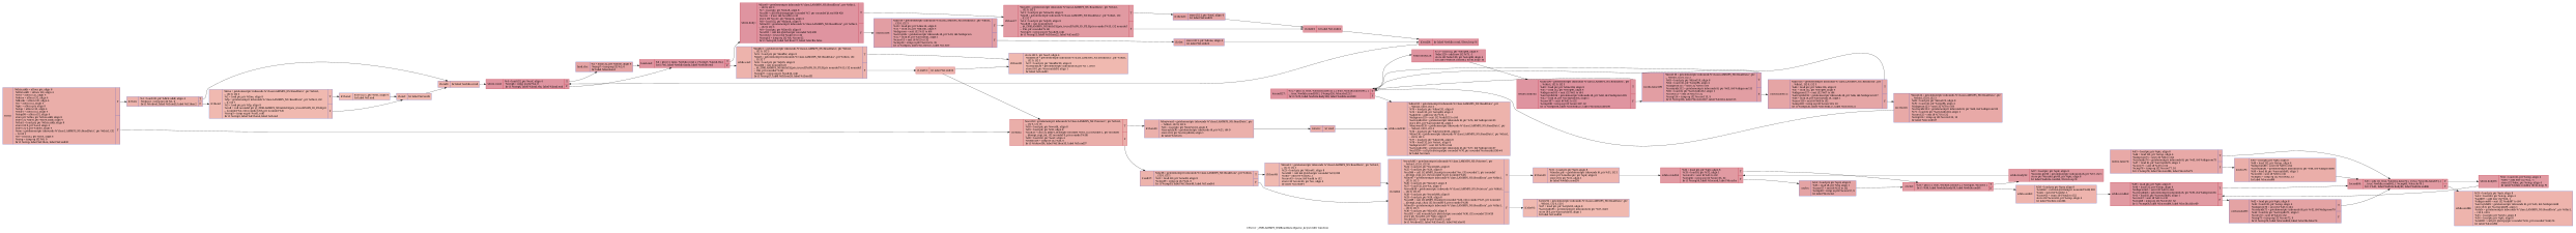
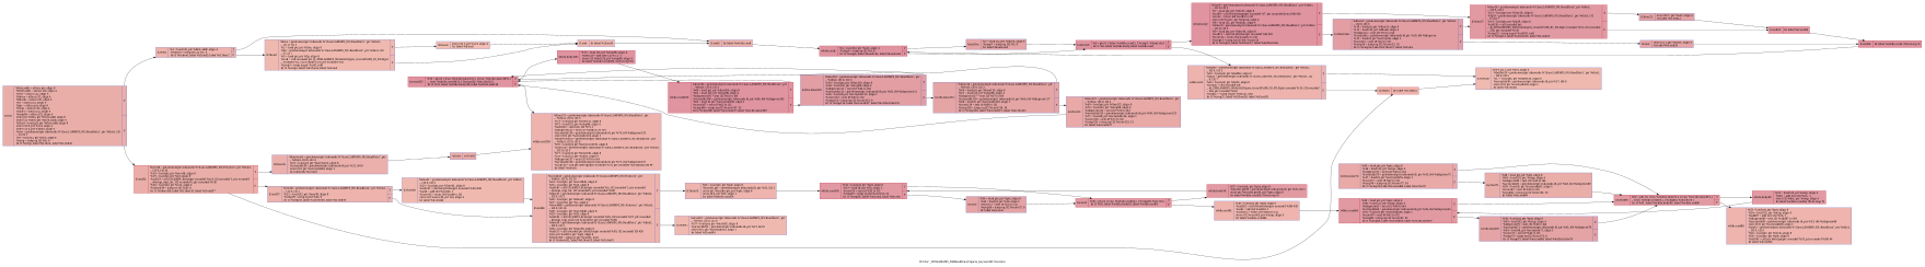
  digraph {
    fontname="Noto Serif"
    label="CFG for '_ZN9LAMMPS_NS8ReadData13parse_keywordEi' function"
    rankdir=LR
    node [color="#3d50c3ff" fillcolor="#bb1b2c70" fontname="Noto Serif" shape=record style=filled]
    edge [fontname="Noto Serif" tailport=s0]
    n1 [fillcolor="#d0473d70" label="{entry:\l|  %this.addr = alloca ptr, align 8\l  %first.addr = alloca i32, align 4\l  %eof = alloca i32, align 4\l  %done = alloca i32, align 4\l  %blank = alloca i32, align 4\l  %n = alloca i32, align 4\l  %ptr = alloca ptr, align 8\l  %stop = alloca i32, align 4\l  %start = alloca i32, align 4\l  %stop98 = alloca i32, align 4\l  store ptr %this, ptr %this.addr, align 8\l  store i32 %first, ptr %first.addr, align 4\l  %this1 = load ptr, ptr %this.addr, align 8\l  store i32 0, ptr %eof, align 4\l  store i32 0, ptr %done, align 4\l  %me = getelementptr inbounds %\"class.LAMMPS_NS::ReadData\", ptr %this1, i32\l... 0, i32 1\l  %0 = load i32, ptr %me, align 8\l  %cmp = icmp eq i32 %0, 0\l  br i1 %cmp, label %if.then, label %if.end32\l|{<s0>T|<s1>F}}"]
    n2 [fillcolor="#d6524470" label="{if.then:\l|  %1 = load i32, ptr %first.addr, align 4\l  %tobool = icmp ne i32 %1, 0\l  br i1 %tobool, label %if.end5, label %if.then2\l|{<s0>T|<s1>F}}"]
    n3 [color="#b70d28ff" fillcolor="#d0473d70" label="{if.end32:\l|  %world = getelementptr inbounds %\"class.LAMMPS_NS::Pointers\", ptr %this1,\l... i32 0, i32 16\l  %18 = load ptr, ptr %world, align 8\l  %19 = load ptr, ptr %18, align 8\l  %call33 = call i32 @MPI_Bcast(ptr noundef %eof, i32 noundef 1, ptr noundef\l... @ompi_mpi_int, i32 noundef 0, ptr noundef %19)\l  %20 = load i32, ptr %eof, align 4\l  %tobool34 = icmp ne i32 %20, 0\l  br i1 %tobool34, label %if.then35, label %if.end37\l|{<s0>T|<s1>F}}"]
    n4 [fillcolor="#d6524470" label="{if.end5:\l|  br label %while.cond\l}"]
    n5 [fillcolor="#de614d70" label="{if.then2:\l|  %line = getelementptr inbounds %\"class.LAMMPS_NS::ReadData\", ptr %this1,\l... i32 0, i32 3\l  %2 = load ptr, ptr %line, align 8\l  %fp = getelementptr inbounds %\"class.LAMMPS_NS::ReadData\", ptr %this1, i32\l... 0, i32 7\l  %3 = load ptr, ptr %fp, align 8\l  %call = call noundef ptr @_ZN9LAMMPS_NS5utils11fgets_truncEPciP8_IO_FILE(ptr\l... noundef %2, i32 noundef 256, ptr noundef %3)\l  %cmp3 = icmp eq ptr %call, null\l  br i1 %cmp3, label %if.then4, label %if.end\l|{<s0>T|<s1>F}}"]
-   n6 [fillcolor="#d24b4070" label="{if.then35:\l|  %keyword = getelementptr inbounds %\"class.LAMMPS_NS::ReadData\", ptr\l... %this1, i32 0, i32 4\l  %21 = load ptr, ptr %keyword, align 8\l  %arrayidx36 = getelementptr inbounds i8, ptr %21, i64 0\l  store i8 0, ptr %arrayidx36, align 1\l  br label %return\l}"]
+   n6 [fillcolor="#d24b4070" label="{if.then35:\l|  %keyword = getelementptr inbounds %\"class.LAMMPS_NS::ReadData\", ptr\l... %this1, i32 0, i32 4\l  %21 = load ptr, ptr %keyword, align 8\l  %arrayidx36 = getelementptr inbounds i8, ptr %21, i64 0\l  store i8 0, ptr %arrayidx36, align 1\l  br inbounds %return\l}"]
    n7 [fillcolor="#d6524470" label="{if.end37:\l|  %me38 = getelementptr inbounds %\"class.LAMMPS_NS::ReadData\", ptr %this1,\l... i32 0, i32 1\l  %22 = load i32, ptr %me38, align 8\l  %cmp39 = icmp eq i32 %22, 0\l  br i1 %cmp39, label %if.then40, label %if.end44\l|{<s0>T|<s1>F}}"]
    n8 [color="#b70d28ff" fillcolor="#b70d2870" label="{while.cond:\l|  %4 = load i32, ptr %eof, align 4\l  %cmp6 = icmp eq i32 %4, 0\l  br i1 %cmp6, label %land.rhs, label %land.end\l|{<s0>T|<s1>F}}"]
    n9 [fillcolor="#e36c5570" label="{if.then4:\l|  store i32 1, ptr %eof, align 4\l  br label %if.end\l}"]
    n10 [fillcolor="#de614d70" label="{if.end:\l|  br label %if.end5\l}"]
    n11 [fillcolor="#d0473d70" label="{return:\l|  ret void\l}"]
    n12 [fillcolor="#de614d70" label="{if.then40:\l|  %line41 = getelementptr inbounds %\"class.LAMMPS_NS::ReadData\", ptr %this1,\l... i32 0, i32 3\l  %23 = load ptr, ptr %line41, align 8\l  %call42 = call i64 @strlen(ptr noundef %23) #20\l  %add = add i64 %call42, 1\l  %conv43 = trunc i64 %add to i32\l  store i32 %conv43, ptr %n, align 4\l  br label %if.end44\l}"]
    n13 [fillcolor="#d6524470" label="{if.end44:\l|  %world45 = getelementptr inbounds %\"class.LAMMPS_NS::Pointers\", ptr\l... %this1, i32 0, i32 16\l  %24 = load ptr, ptr %world45, align 8\l  %25 = load ptr, ptr %24, align 8\l  %call46 = call i32 @MPI_Bcast(ptr noundef %n, i32 noundef 1, ptr noundef\l... @ompi_mpi_int, i32 noundef 0, ptr noundef %25)\l  %line47 = getelementptr inbounds %\"class.LAMMPS_NS::ReadData\", ptr %this1,\l... i32 0, i32 3\l  %26 = load ptr, ptr %line47, align 8\l  %27 = load i32, ptr %n, align 4\l  %world48 = getelementptr inbounds %\"class.LAMMPS_NS::Pointers\", ptr %this1,\l... i32 0, i32 16\l  %28 = load ptr, ptr %world48, align 8\l  %29 = load ptr, ptr %28, align 8\l  %call49 = call i32 @MPI_Bcast(ptr noundef %26, i32 noundef %27, ptr noundef\l... @ompi_mpi_char, i32 noundef 0, ptr noundef %29)\l  %line50 = getelementptr inbounds %\"class.LAMMPS_NS::ReadData\", ptr %this1,\l... i32 0, i32 3\l  %30 = load ptr, ptr %line50, align 8\l  %call51 = call noundef ptr @strchr(ptr noundef %30, i32 noundef 35) #20\l  store ptr %call51, ptr %ptr, align 8\l  %tobool52 = icmp ne ptr %call51, null\l  br i1 %tobool52, label %if.then53, label %if.else91\l|{<s0>T|<s1>F}}"]
    n14 [fillcolor="#c32e3170" label="{land.rhs:\l|  %5 = load i32, ptr %done, align 4\l  %cmp7 = icmp eq i32 %5, 0\l  br label %land.end\l}"]
    n15 [color="#b70d28ff" fillcolor="#b70d2870" label="{land.end:\l|  %6 = phi i1 [ false, %while.cond ], [ %cmp7, %land.rhs ]\l  br i1 %6, label %while.body, label %while.end\l|{<s0>T|<s1>F}}"]
    n16 [color="#b70d28ff" fillcolor="#b70d2870" label="{while.body:\l|  %line8 = getelementptr inbounds %\"class.LAMMPS_NS::ReadData\", ptr %this1,\l... i32 0, i32 3\l  %7 = load ptr, ptr %line8, align 8\l  %call9 = call i64 @strspn(ptr noundef %7, ptr noundef @.str.190) #20\l  %conv = trunc i64 %call9 to i32\l  store i32 %conv, ptr %blank, align 4\l  %8 = load i32, ptr %blank, align 4\l  %line10 = getelementptr inbounds %\"class.LAMMPS_NS::ReadData\", ptr %this1,\l... i32 0, i32 3\l  %9 = load ptr, ptr %line10, align 8\l  %call11 = call i64 @strlen(ptr noundef %9) #20\l  %conv12 = trunc i64 %call11 to i32\l  %cmp13 = icmp eq i32 %8, %conv12\l  br i1 %cmp13, label %if.then17, label %lor.lhs.false\l|{<s0>T|<s1>F}}"]
    n17 [fillcolor="#d6524470" label="{while.end:\l|  %buffer = getelementptr inbounds %\"class.LAMMPS_NS::ReadData\", ptr %this1,\l... i32 0, i32 5\l  %15 = load ptr, ptr %buffer, align 8\l  %fp25 = getelementptr inbounds %\"class.LAMMPS_NS::ReadData\", ptr %this1, i32\l... 0, i32 7\l  %16 = load ptr, ptr %fp25, align 8\l  %call26 = call noundef ptr\l... @_ZN9LAMMPS_NS5utils11fgets_truncEPciP8_IO_FILE(ptr noundef %15, i32 noundef\l... 256, ptr noundef %16)\l  %cmp27 = icmp eq ptr %call26, null\l  br i1 %cmp27, label %if.then28, label %if.end31\l|{<s0>T|<s1>F}}"]
    n18 [color="#b70d28ff" label="{if.then17:\l|  %line18 = getelementptr inbounds %\"class.LAMMPS_NS::ReadData\", ptr %this1,\l... i32 0, i32 3\l  %13 = load ptr, ptr %line18, align 8\l  %fp19 = getelementptr inbounds %\"class.LAMMPS_NS::ReadData\", ptr %this1, i32\l... 0, i32 7\l  %14 = load ptr, ptr %fp19, align 8\l  %call20 = call noundef ptr\l... @_ZN9LAMMPS_NS5utils11fgets_truncEPciP8_IO_FILE(ptr noundef %13, i32 noundef\l... 256, ptr noundef %14)\l  %cmp21 = icmp eq ptr %call20, null\l  br i1 %cmp21, label %if.then22, label %if.end23\l|{<s0>T|<s1>F}}"]
    n19 [fillcolor="#be242e70" label="{lor.lhs.false:\l|  %line14 = getelementptr inbounds %\"class.LAMMPS_NS::ReadData\", ptr %this1,\l... i32 0, i32 3\l  %10 = load ptr, ptr %line14, align 8\l  %11 = load i32, ptr %blank, align 4\l  %idxprom = sext i32 %11 to i64\l  %arrayidx = getelementptr inbounds i8, ptr %10, i64 %idxprom\l  %12 = load i8, ptr %arrayidx, align 1\l  %conv15 = sext i8 %12 to i32\l  %cmp16 = icmp eq i32 %conv15, 35\l  br i1 %cmp16, label %if.then17, label %if.else\l|{<s0>T|<s1>F}}"]
    n20 [fillcolor="#de614d70" label="{if.then28:\l|  store i32 1, ptr %eof, align 4\l  %buffer29 = getelementptr inbounds %\"class.LAMMPS_NS::ReadData\", ptr %this1,\l... i32 0, i32 5\l  %17 = load ptr, ptr %buffer29, align 8\l  %arrayidx30 = getelementptr inbounds i8, ptr %17, i64 0\l  store i8 0, ptr %arrayidx30, align 1\l  br label %if.end31\l}"]
    n21 [color="#b70d28ff" fillcolor="#d6524470" label="{if.end31:\l|  br label %if.end32\l}"]
    n22 [fillcolor="#c32e3170" label="{if.then22:\l|  store i32 1, ptr %eof, align 4\l  br label %if.end23\l}"]
    n23 [color="#b70d28ff" label="{if.end23:\l|  br label %if.end24\l}"]
    n24 [fillcolor="#c5333470" label="{if.else:\l|  store i32 1, ptr %done, align 4\l  br label %if.end24\l}"]
    n25 [color="#b70d28ff" fillcolor="#b70d2870" label="{if.end24:\l|  br label %while.cond, !llvm.loop !6\l}"]
    n26 [fillcolor="#d6524470" label="{while.end130:\l|  %line131 = getelementptr inbounds %\"class.LAMMPS_NS::ReadData\", ptr\l... %this1, i32 0, i32 3\l  %74 = load ptr, ptr %line131, align 8\l  %75 = load i32, ptr %stop98, align 4\l  %add132 = add nsw i32 %75, 1\l  %idxprom133 = sext i32 %add132 to i64\l  %arrayidx134 = getelementptr inbounds i8, ptr %74, i64 %idxprom133\l  store i8 0, ptr %arrayidx134, align 1\l  %keyword135 = getelementptr inbounds %\"class.LAMMPS_NS::ReadData\", ptr\l... %this1, i32 0, i32 4\l  %76 = load ptr, ptr %keyword135, align 8\l  %line136 = getelementptr inbounds %\"class.LAMMPS_NS::ReadData\", ptr %this1,\l... i32 0, i32 3\l  %77 = load ptr, ptr %line136, align 8\l  %78 = load i32, ptr %start, align 4\l  %idxprom137 = sext i32 %78 to i64\l  %arrayidx138 = getelementptr inbounds i8, ptr %77, i64 %idxprom137\l  %call139 = call ptr @strcpy(ptr noundef %76, ptr noundef %arrayidx138) #4\l  br label %return\l}"]
    n27 [fillcolor="#d8564670" label="{if.then53:\l|  %31 = load ptr, ptr %ptr, align 8\l  %incdec.ptr = getelementptr inbounds i8, ptr %31, i32 1\l  store ptr %incdec.ptr, ptr %ptr, align 8\l  store i8 0, ptr %31, align 1\l  br label %while.cond54\l}"]
    n28 [fillcolor="#de614d70" label="{if.else91:\l|  %style92 = getelementptr inbounds %\"class.LAMMPS_NS::ReadData\", ptr\l... %this1, i32 0, i32 6\l  %57 = load ptr, ptr %style92, align 8\l  %arrayidx93 = getelementptr inbounds i8, ptr %57, i64 0\l  store i8 0, ptr %arrayidx93, align 1\l  br label %if.end94\l}"]
    n29 [color="#b70d28ff" label="{while.cond54:\l|  %32 = load ptr, ptr %ptr, align 8\l  %33 = load i8, ptr %32, align 1\l  %conv55 = sext i8 %33 to i32\l  %cmp56 = icmp eq i32 %conv55, 32\l  br i1 %cmp56, label %lor.end, label %lor.rhs\l|{<s0>T|<s1>F}}"]
    n30 [color="#b70d28ff" label="{lor.end:\l|  %36 = phi i1 [ true, %while.cond54 ], [ %cmp58, %lor.rhs ]\l  br i1 %36, label %while.body59, label %while.end61\l|{<s0>T|<s1>F}}"]
    n31 [fillcolor="#c32e3170" label="{lor.rhs:\l|  %34 = load ptr, ptr %ptr, align 8\l  %35 = load i8, ptr %34, align 1\l  %conv57 = sext i8 %35 to i32\l  %cmp58 = icmp eq i32 %conv57, 9\l  br label %lor.end\l}"]
    n32 [color="#b70d28ff" label="{while.body59:\l|  %37 = load ptr, ptr %ptr, align 8\l  %incdec.ptr60 = getelementptr inbounds i8, ptr %37, i32 1\l  store ptr %incdec.ptr60, ptr %ptr, align 8\l  br label %while.cond54, !llvm.loop !8\l}"]
    n33 [fillcolor="#d8564670" label="{while.end61:\l|  %38 = load ptr, ptr %ptr, align 8\l  %call62 = call i64 @strlen(ptr noundef %38) #20\l  %sub = sub i64 %call62, 1\l  %conv63 = trunc i64 %sub to i32\l  store i32 %conv63, ptr %stop, align 4\l  br label %while.cond64\l}"]
    n34 [color="#b70d28ff" label="{while.cond64:\l|  %39 = load ptr, ptr %ptr, align 8\l  %40 = load i32, ptr %stop, align 4\l  %idxprom65 = sext i32 %40 to i64\l  %arrayidx66 = getelementptr inbounds i8, ptr %39, i64 %idxprom65\l  %41 = load i8, ptr %arrayidx66, align 1\l  %conv67 = sext i8 %41 to i32\l  %cmp68 = icmp eq i32 %conv67, 32\l  br i1 %cmp68, label %lor.end84, label %lor.lhs.false69\l|{<s0>T|<s1>F}}"]
    n35 [color="#b70d28ff" label="{lor.end84:\l|  %51 = phi i1 [ true, %lor.lhs.false74 ], [ true, %lor.lhs.false69 ], [\l... true, %while.cond64 ], [ %cmp83, %lor.rhs79 ]\l  br i1 %51, label %while.body85, label %while.end86\l|{<s0>T|<s1>F}}"]
    n36 [fillcolor="#c32e3170" label="{lor.lhs.false69:\l|  %42 = load ptr, ptr %ptr, align 8\l  %43 = load i32, ptr %stop, align 4\l  %idxprom70 = sext i32 %43 to i64\l  %arrayidx71 = getelementptr inbounds i8, ptr %42, i64 %idxprom70\l  %44 = load i8, ptr %arrayidx71, align 1\l  %conv72 = sext i8 %44 to i32\l  %cmp73 = icmp eq i32 %conv72, 9\l  br i1 %cmp73, label %lor.end84, label %lor.lhs.false74\l|{<s0>T|<s1>F}}"]
    n37 [color="#b70d28ff" label="{while.body85:\l|  %52 = load i32, ptr %stop, align 4\l  %dec = add nsw i32 %52, -1\l  store i32 %dec, ptr %stop, align 4\l  br label %while.cond64, !llvm.loop !9\l}"]
    n38 [fillcolor="#d8564670" label="{while.end86:\l|  %53 = load ptr, ptr %ptr, align 8\l  %54 = load i32, ptr %stop, align 4\l  %add87 = add nsw i32 %54, 1\l  %idxprom88 = sext i32 %add87 to i64\l  %arrayidx89 = getelementptr inbounds i8, ptr %53, i64 %idxprom88\l  store i8 0, ptr %arrayidx89, align 1\l  %style = getelementptr inbounds %\"class.LAMMPS_NS::ReadData\", ptr %this1,\l... i32 0, i32 6\l  %55 = load ptr, ptr %style, align 8\l  %56 = load ptr, ptr %ptr, align 8\l  %call90 = call ptr @strcpy(ptr noundef %55, ptr noundef %56) #4\l  br label %if.end94\l}"]
    n39 [fillcolor="#ca3b3770" label="{lor.lhs.false74:\l|  %45 = load ptr, ptr %ptr, align 8\l  %46 = load i32, ptr %stop, align 4\l  %idxprom75 = sext i32 %46 to i64\l  %arrayidx76 = getelementptr inbounds i8, ptr %45, i64 %idxprom75\l  %47 = load i8, ptr %arrayidx76, align 1\l  %conv77 = sext i8 %47 to i32\l  %cmp78 = icmp eq i32 %conv77, 10\l  br i1 %cmp78, label %lor.end84, label %lor.rhs79\l|{<s0>T|<s1>F}}"]
    n40 [fillcolor="#d0473d70" label="{lor.rhs79:\l|  %48 = load ptr, ptr %ptr, align 8\l  %49 = load i32, ptr %stop, align 4\l  %idxprom80 = sext i32 %49 to i64\l  %arrayidx81 = getelementptr inbounds i8, ptr %48, i64 %idxprom80\l  %50 = load i8, ptr %arrayidx81, align 1\l  %conv82 = sext i8 %50 to i32\l  %cmp83 = icmp eq i32 %conv82, 13\l  br label %lor.end84\l}"]
    n41 [color="#b70d28ff" fillcolor="#b70d2870" label="{while.cond103:\l|  %line104 = getelementptr inbounds %\"class.LAMMPS_NS::ReadData\", ptr\l... %this1, i32 0, i32 3\l  %60 = load ptr, ptr %line104, align 8\l  %61 = load i32, ptr %stop98, align 4\l  %idxprom105 = sext i32 %61 to i64\l  %arrayidx106 = getelementptr inbounds i8, ptr %60, i64 %idxprom105\l  %62 = load i8, ptr %arrayidx106, align 1\l  %conv107 = sext i8 %62 to i32\l  %cmp108 = icmp eq i32 %conv107, 32\l  br i1 %cmp108, label %lor.end127, label %lor.lhs.false109\l|{<s0>T|<s1>F}}"]
    n42 [color="#b70d28ff" fillcolor="#b70d2870" label="{lor.end127:\l|  %72 = phi i1 [ true, %lor.lhs.false115 ], [ true, %lor.lhs.false109 ], [\l... true, %while.cond103 ], [ %cmp126, %lor.rhs121 ]\l  br i1 %72, label %while.body128, label %while.end130\l|{<s0>T|<s1>F}}"]
    n43 [fillcolor="#be242e70" label="{lor.lhs.false109:\l|  %line110 = getelementptr inbounds %\"class.LAMMPS_NS::ReadData\", ptr\l... %this1, i32 0, i32 3\l  %63 = load ptr, ptr %line110, align 8\l  %64 = load i32, ptr %stop98, align 4\l  %idxprom111 = sext i32 %64 to i64\l  %arrayidx112 = getelementptr inbounds i8, ptr %63, i64 %idxprom111\l  %65 = load i8, ptr %arrayidx112, align 1\l  %conv113 = sext i8 %65 to i32\l  %cmp114 = icmp eq i32 %conv113, 9\l  br i1 %cmp114, label %lor.end127, label %lor.lhs.false115\l|{<s0>T|<s1>F}}"]
    n44 [color="#b70d28ff" fillcolor="#b70d2870" label="{while.body128:\l|  %73 = load i32, ptr %stop98, align 4\l  %dec129 = add nsw i32 %73, -1\l  store i32 %dec129, ptr %stop98, align 4\l  br label %while.cond103, !llvm.loop !10\l}"]
    n45 [fillcolor="#c5333470" label="{lor.lhs.false115:\l|  %line116 = getelementptr inbounds %\"class.LAMMPS_NS::ReadData\", ptr\l... %this1, i32 0, i32 3\l  %66 = load ptr, ptr %line116, align 8\l  %67 = load i32, ptr %stop98, align 4\l  %idxprom117 = sext i32 %67 to i64\l  %arrayidx118 = getelementptr inbounds i8, ptr %66, i64 %idxprom117\l  %68 = load i8, ptr %arrayidx118, align 1\l  %conv119 = sext i8 %68 to i32\l  %cmp120 = icmp eq i32 %conv119, 10\l  br i1 %cmp120, label %lor.end127, label %lor.rhs121\l|{<s0>T|<s1>F}}"]
    n46 [fillcolor="#ca3b3770" label="{lor.rhs121:\l|  %line122 = getelementptr inbounds %\"class.LAMMPS_NS::ReadData\", ptr\l... %this1, i32 0, i32 3\l  %69 = load ptr, ptr %line122, align 8\l  %70 = load i32, ptr %stop98, align 4\l  %idxprom123 = sext i32 %70 to i64\l  %arrayidx124 = getelementptr inbounds i8, ptr %69, i64 %idxprom123\l  %71 = load i8, ptr %arrayidx124, align 1\l  %conv125 = sext i8 %71 to i32\l  %cmp126 = icmp eq i32 %conv125, 13\l  br label %lor.end127\l}"]
    n1 -> n2
    n1 -> n3 [tailport=s1]
    n2 -> n4
    n2 -> n5 [tailport=s1]
    n3 -> n6
    n3 -> n7 [tailport=s1]
    n4 -> n8 [tailport=""]
    n5 -> n9
    n5 -> n10 [tailport=s1]
    n6 -> n11 [tailport=""]
    n7 -> n12
    n7 -> n13 [tailport=s1]
    n8 -> n14
    n8 -> n15 [tailport=s1]
    n9 -> n10 [tailport=""]
    n10 -> n4 [tailport=""]
    n11 -> n26 [tailport=""]
    n12 -> n13 [tailport=""]
    n13 -> n27
    n13 -> n28 [tailport=s1]
    n14 -> n15 [tailport=""]
    n15 -> n16
    n15 -> n17 [tailport=s1]
    n16 -> n18
    n16 -> n19 [tailport=s1]
    n17 -> n20
    n17 -> n21 [tailport=s1]
    n18 -> n22
    n18 -> n23 [tailport=s1]
    n19 -> n18
    n19 -> n24 [tailport=s1]
-   n21 -> n3 [tailport=""]
+   n3 -> n21 [tailport=""]
    n21 -> n20 [tailport=""]
    n22 -> n23 [tailport=""]
    n23 -> n25 [tailport=""]
    n24 -> n25 [tailport=""]
    n25 -> n8 [tailport=""]
    n27 -> n29 [tailport=""]
    n29 -> n30
    n29 -> n31 [tailport=s1]
    n30 -> n32
    n30 -> n33 [tailport=s1]
    n31 -> n30 [tailport=""]
    n32 -> n29 [tailport=""]
    n33 -> n34 [tailport=""]
    n34 -> n35
    n34 -> n36 [tailport=s1]
    n35 -> n37
    n35 -> n38 [tailport=s1]
    n36 -> n35
    n37 -> n34 [tailport=""]
    n39 -> n35
    n39 -> n40 [tailport=s1]
    n40 -> n35 [tailport=""]
    n41 -> n42
    n41 -> n43 [tailport=s1]
    n42 -> n26 [tailport=s1]
    n42 -> n44
    n43 -> n42
    n43 -> n45 [tailport=s1]
    n44 -> n41 [tailport=""]
    n45 -> n42
    n45 -> n46 [tailport=s1]
    n46 -> n42 [tailport=""]
  }
